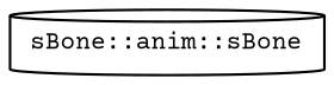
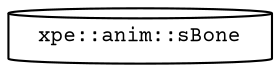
  digraph {
    rankdir=LR
    fontname="Courier Prime"
-   n1 [color=black fillcolor=white fontname="Courier Prime" fontsize=10 height=0.2 label="sBone::anim::sBone" shape=cylinder style=filled width=0.4]
+   n1 [color=black fillcolor=white fontname="Courier Prime" fontsize=10 height=0.2 label="xpe::anim::sBone" shape=cylinder style=filled width=0.4]
  }
